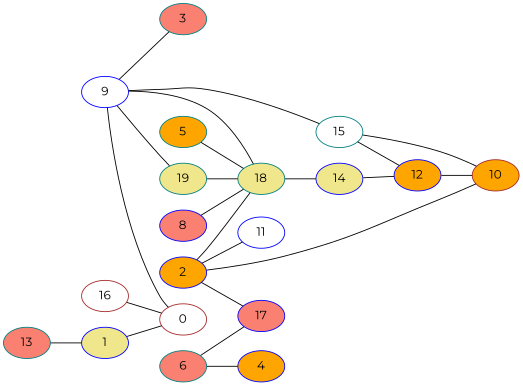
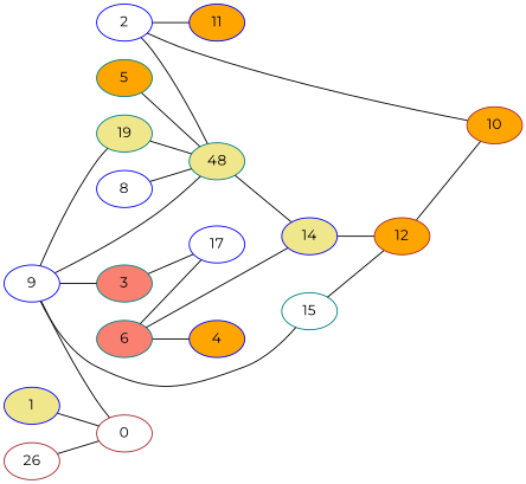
  digraph {
    fontname=Montserrat
    rankdir=LR
    node [color=blue fillcolor=white fontname=Montserrat style=filled]
    edge [color=black dir=none fontname=Montserrat]
    5 [color=teal fillcolor=orange]
-   18 [color=teal fillcolor=khaki]
+   18 [color=teal fillcolor=khaki label=48]
    14 [fillcolor=khaki]
-   13 [color=teal fillcolor=salmon]
    19 [color=teal fillcolor=khaki]
    15 [color=teal]
    6 [color=teal fillcolor=salmon]
-   17 [fillcolor=salmon]
+   17
    4 [fillcolor=orange]
-   2 [fillcolor=orange]
-   12 [fillcolor=orange]
+   2
+   12 [color=brown fillcolor=orange]
    10 [color=brown fillcolor=orange]
-   11
+   11 [fillcolor=orange]
    1 [fillcolor=khaki]
    0 [color=brown]
    9
    3 [color=teal fillcolor=salmon]
-   8 [fillcolor=salmon]
-   16 [color=brown]
+   8
+   16 [color=brown label=26]
    subgraph sub_1 {
      5
      18
      14
-     13
      19
      15
      6
      17
      4
      2
      12
      10
      11
      1
      0
      9
      3
      8
      16
    }
    5 -> 18
    18 -> 14
    14 -> 12
-   13 -> 1
    19 -> 18
    15 -> 12
-   15 -> 10
+   6 -> 14
    6 -> 17
    6 -> 4
    2 -> 18
-   2 -> 17
+   3 -> 17
    2 -> 10
    2 -> 11
    12 -> 10
    1 -> 0
    9 -> 18
    9 -> 19
    9 -> 15
    9 -> 0
    9 -> 3
    8 -> 18
    16 -> 0
  }
